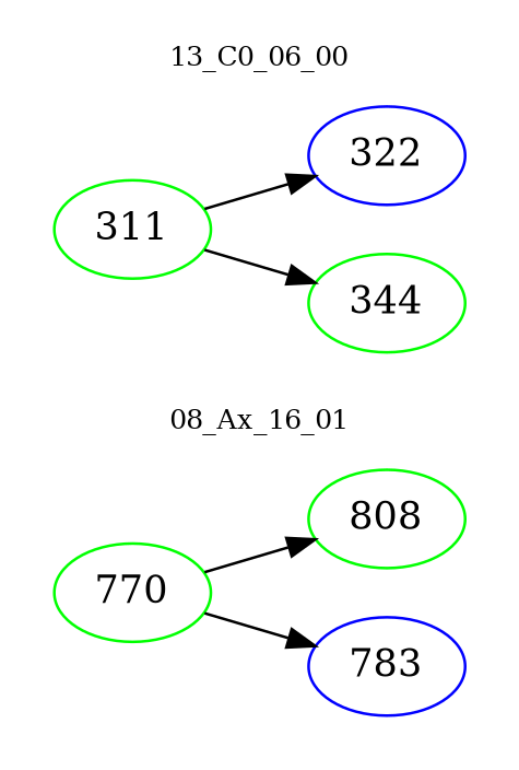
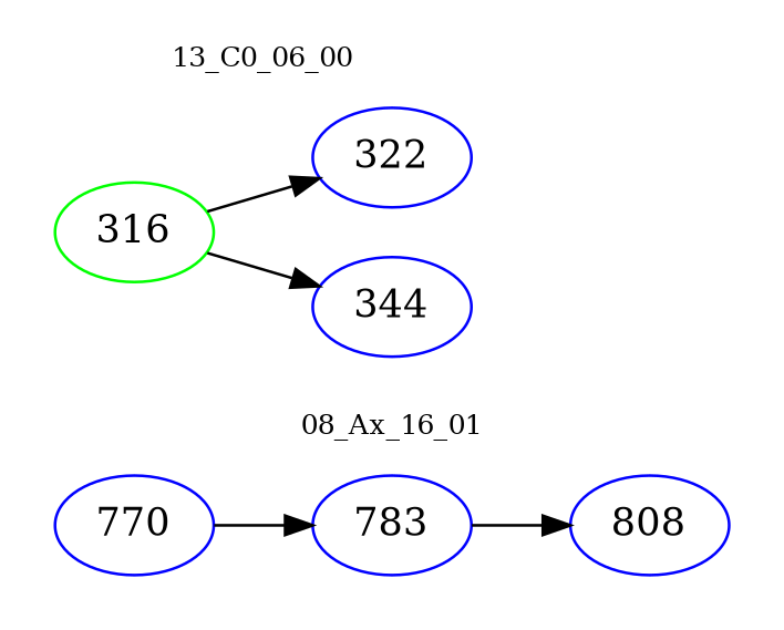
  digraph {
    rankdir=LR
    node [color=green]
    edge [color=black]
-   n1 [label=770]
+   n1 [color=blue label=770]
    n2 [color=blue label=783]
-   n3 [label=808]
-   n4 [label=311]
-   n5 [label=344]
+   n3 [color=blue label=808]
+   n4 [label=316]
+   n5 [color=blue label=344]
    n6 [color=blue label=322]
    subgraph cluster_1 {
      color=white
      fontsize=10
      label="08_Ax_16_01"
      n1
      n2
      n3
    }
    subgraph cluster_2 {
      color=white
      fontsize=10
      label="13_C0_06_00"
      n4
      n5
      n6
    }
    n1 -> n2
-   n1 -> n3
+   n2 -> n3
    n4 -> n5
    n4 -> n6
  }
